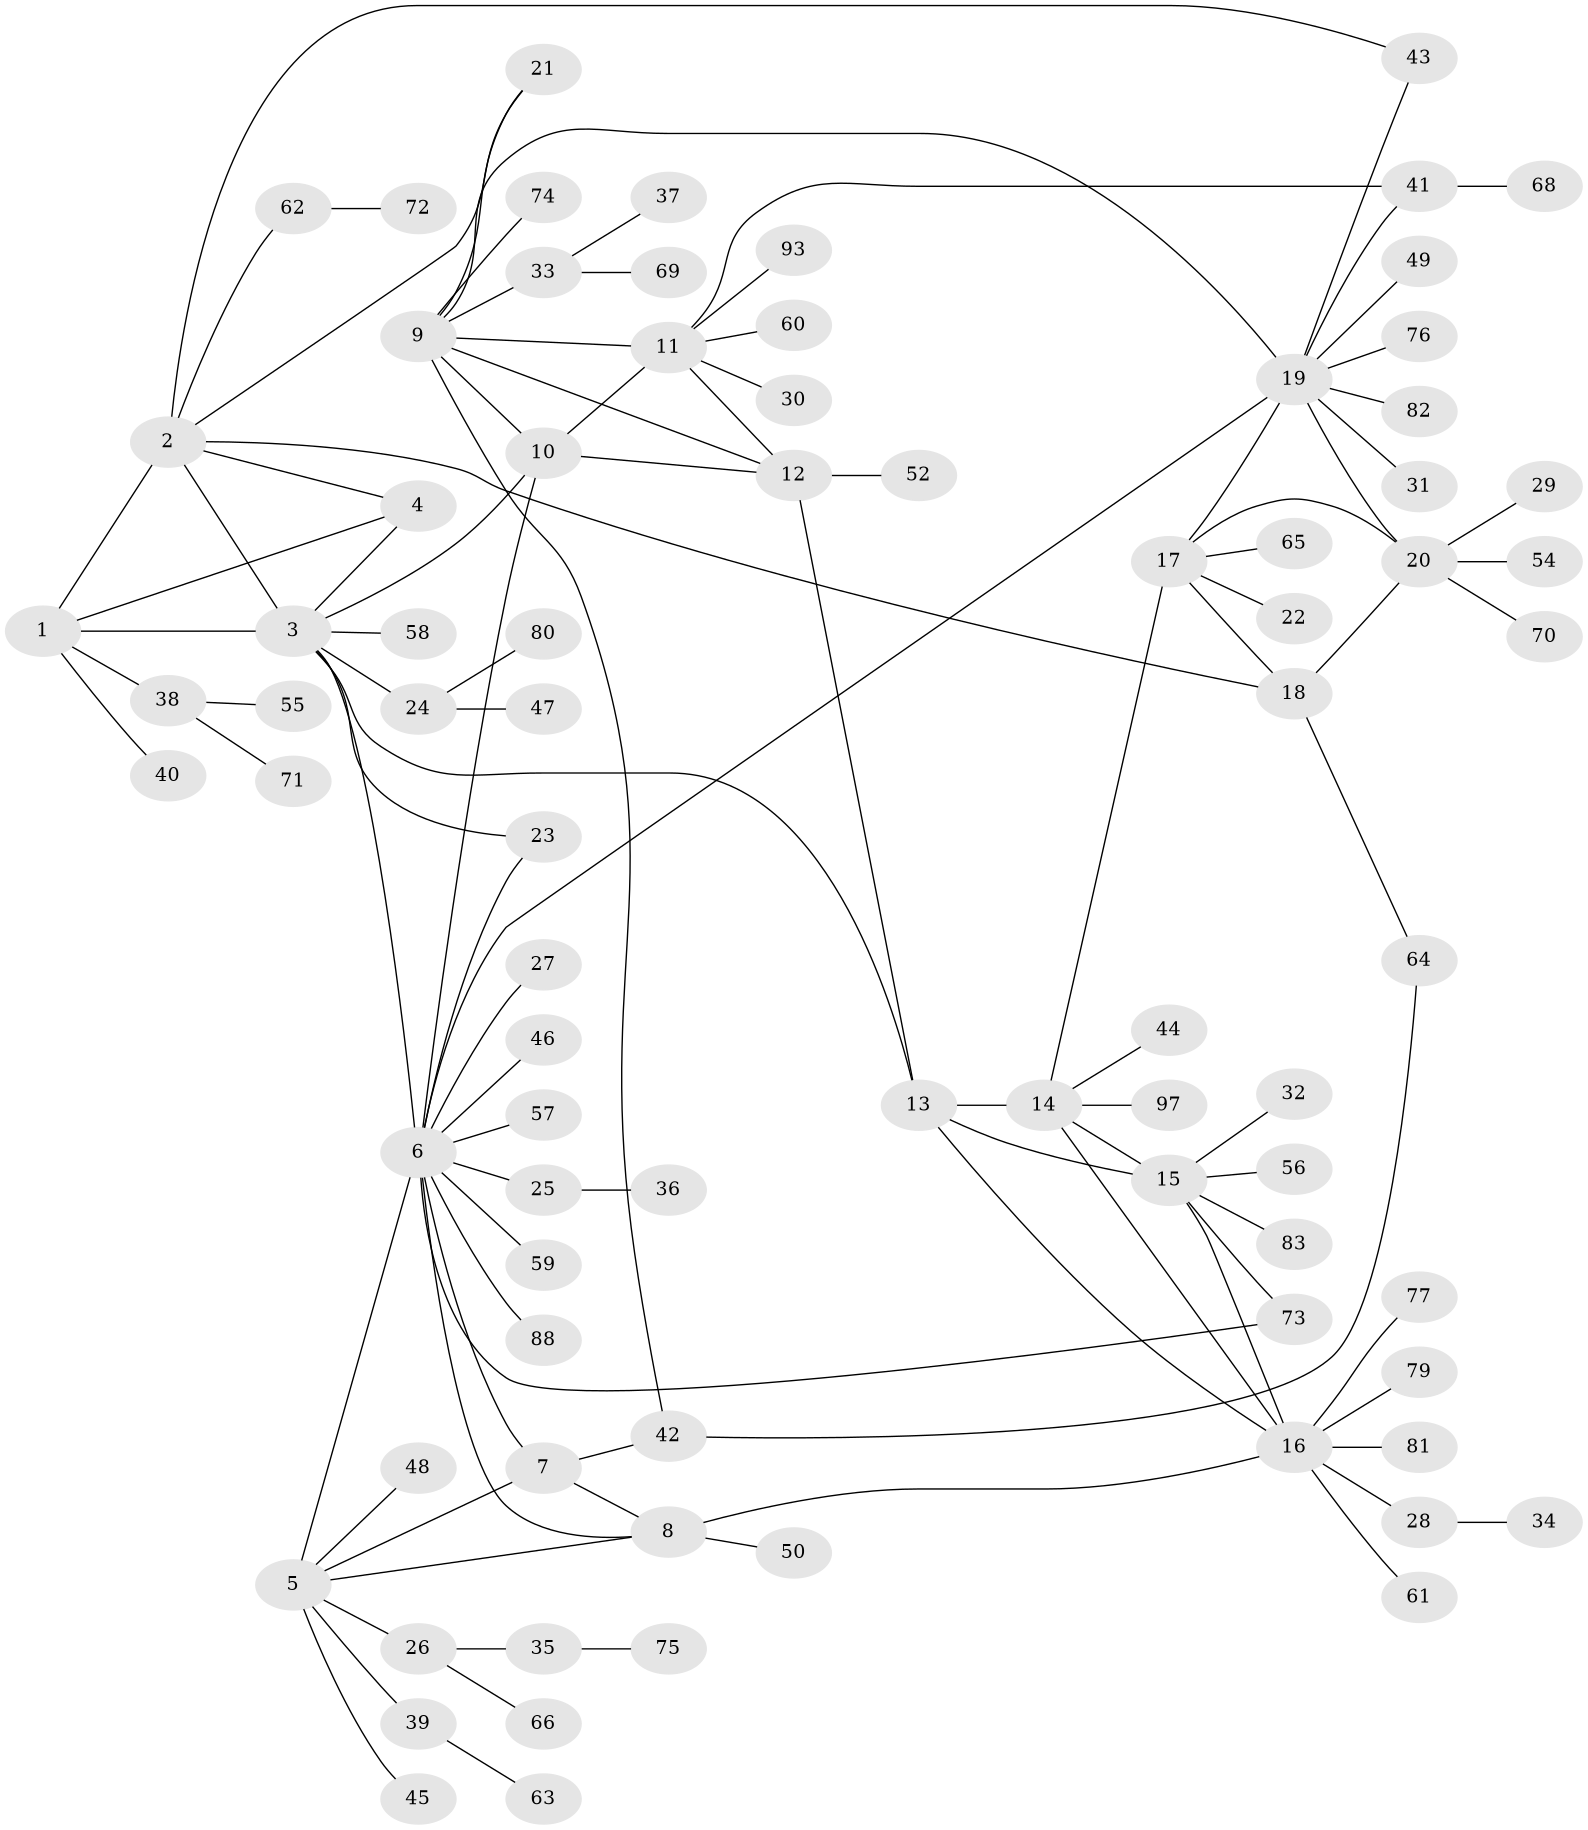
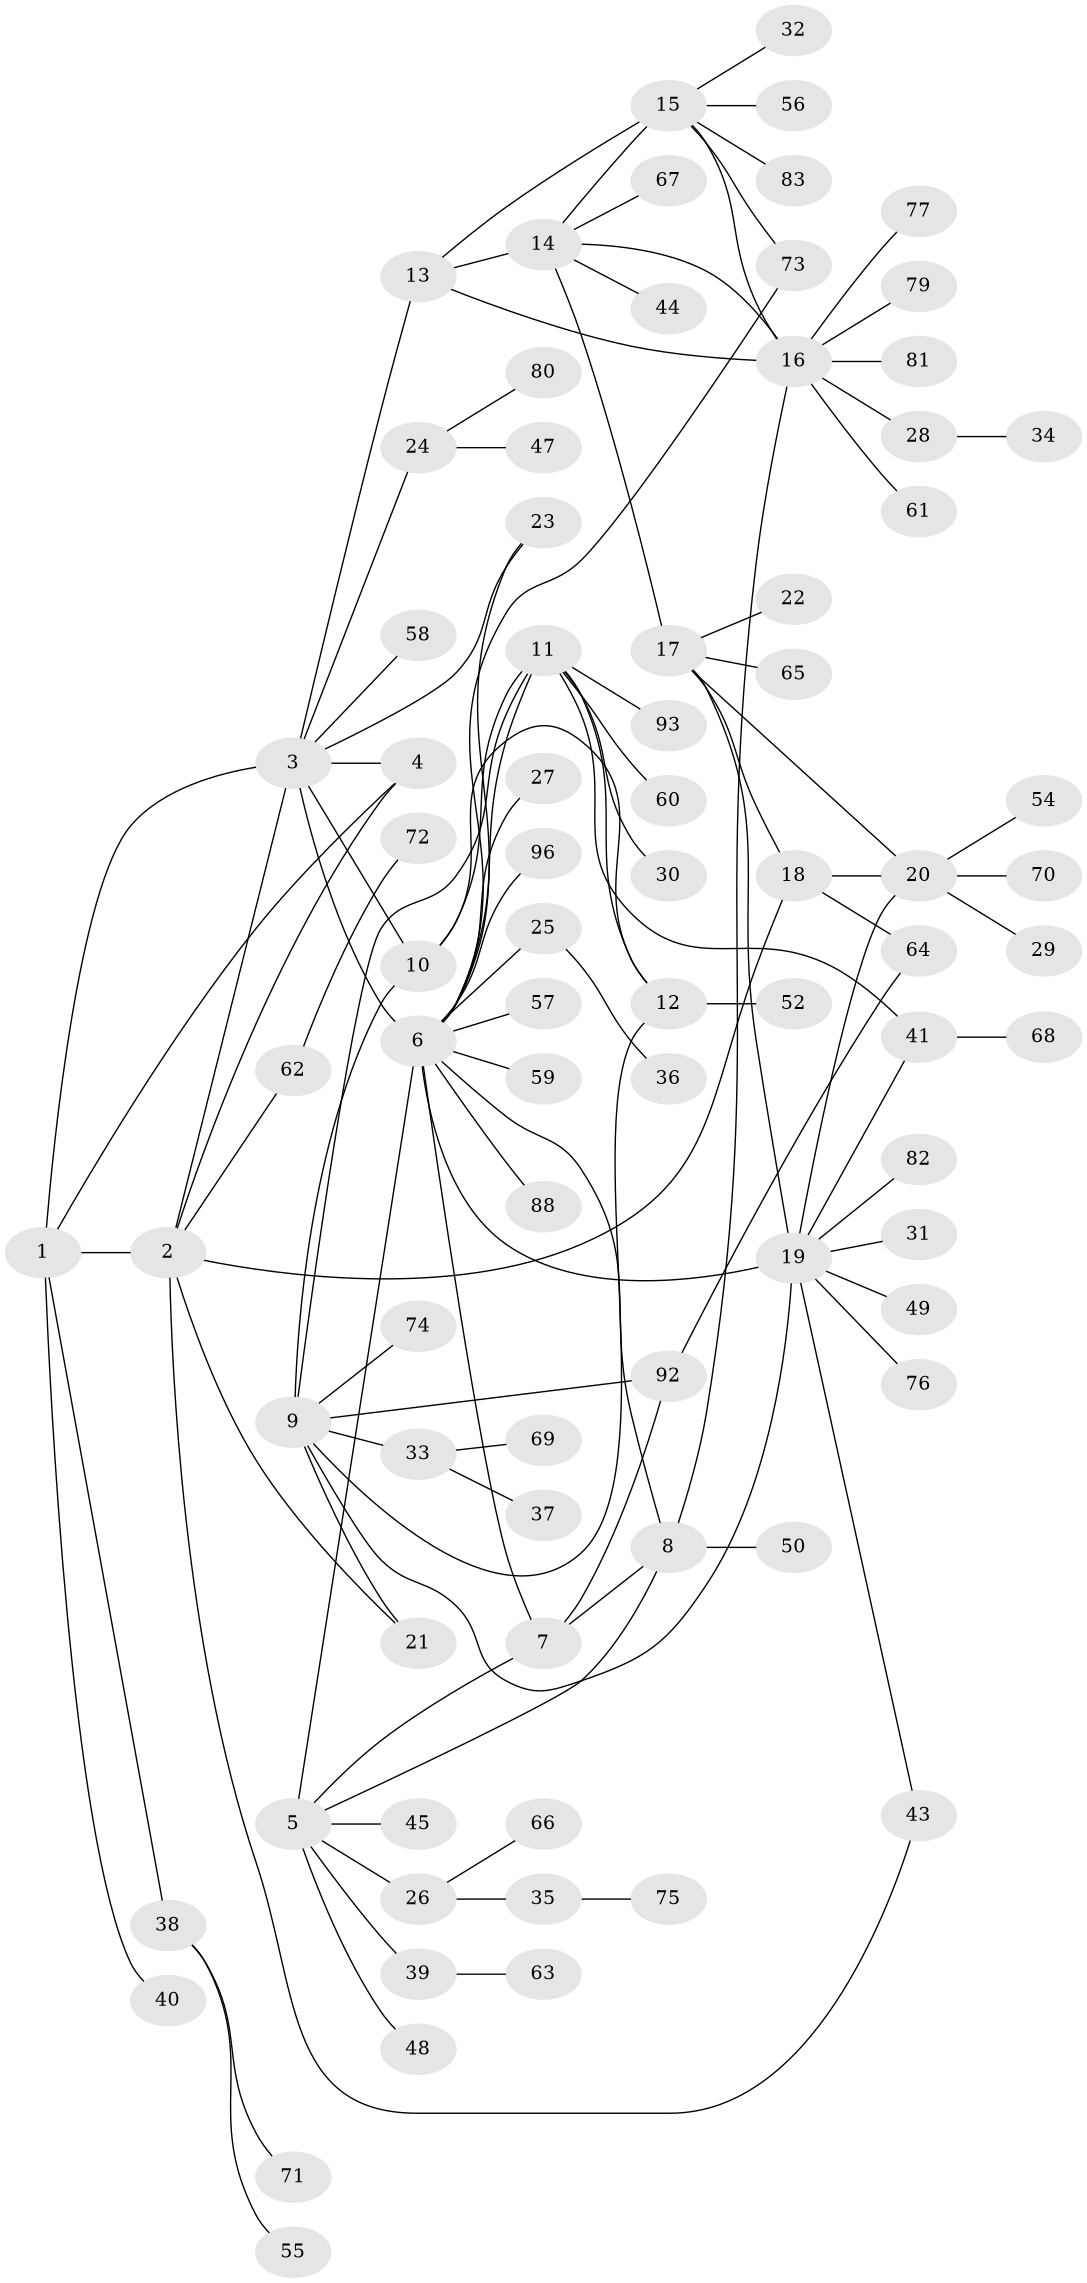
  graph {
    rankdir=LR
    node [color=gray90 style=filled]
    1
    2
    3
    4
    38
    40
    18
    21
    43
    62
    6
    10
    13
    23
    24
    58
    55
    71
    20
    64
    72
    7
    8
    19
    25
    27
-   46
+   46 [label=96]
    57
    59
    73
    n31 [label=88]
    11
    12
    16
    14
    15
    47
    80
    5
    26
    39
    45
    48
-   42
+   42 [label=92]
    50
    35
    66
    63
    41
    31
    49
    76
    82
    36
    28
    61
    77
    79
    81
    9
    33
    74
    30
    n64 [label=93]
    60
    52
    37
    69
    68
    17
    44
-   67 [label=97]
+   67
    32
    56
    83
    22
    65
    34
    29
    54
    70
    75
    1 -- 2
    1 -- 3
    1 -- 4
    1 -- 38
    1 -- 40
    2 -- 3
    2 -- 4
    2 -- 18
    2 -- 21
    2 -- 43
    2 -- 62
    3 -- 4
    3 -- 6
    3 -- 10
    3 -- 13
    3 -- 23
    3 -- 24
    3 -- 58
    38 -- 55
    38 -- 71
    18 -- 20
    18 -- 64
    62 -- 72
-   6 -- 10
+   6 -- 11
    6 -- 23
    6 -- 7
    6 -- 8
    6 -- 19
    6 -- 25
    6 -- 27
    6 -- 46
    6 -- 57
    6 -- 59
    6 -- 73
    6 -- n31
    10 -- 11
    10 -- 12
    13 -- 16
    13 -- 14
    13 -- 15
    24 -- 47
    24 -- 80
    20 -- 29
    20 -- 54
    20 -- 70
    7 -- 8
    7 -- 42
    8 -- 16
    8 -- 50
    19 -- 43
    19 -- 20
    19 -- 41
    19 -- 31
    19 -- 49
    19 -- 76
    19 -- 82
    25 -- 36
    11 -- 12
    11 -- 41
    11 -- 30
    11 -- n64
    11 -- 60
-   12 -- 13
    12 -- 52
    16 -- 28
    16 -- 61
    16 -- 77
    16 -- 79
    16 -- 81
    14 -- 16
    14 -- 15
    14 -- 17
    14 -- 44
    14 -- 67
    15 -- 73
    15 -- 16
    15 -- 32
    15 -- 56
    15 -- 83
    5 -- 6
    5 -- 7
    5 -- 8
    5 -- 26
    5 -- 39
    5 -- 45
    5 -- 48
    26 -- 35
    26 -- 66
    39 -- 63
    42 -- 64
    35 -- 75
    41 -- 68
    28 -- 34
    9 -- 21
    9 -- 10
    9 -- 19
    9 -- 11
    9 -- 12
    9 -- 42
    9 -- 33
    9 -- 74
    33 -- 37
    33 -- 69
    17 -- 18
    17 -- 20
    17 -- 19
    17 -- 22
    17 -- 65
  }
